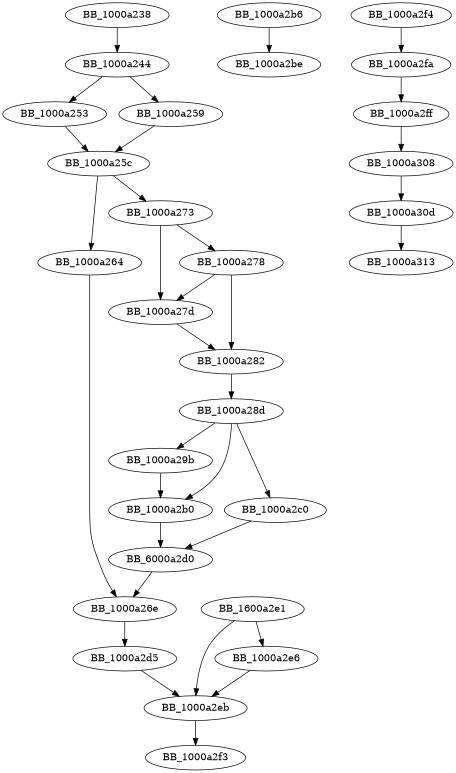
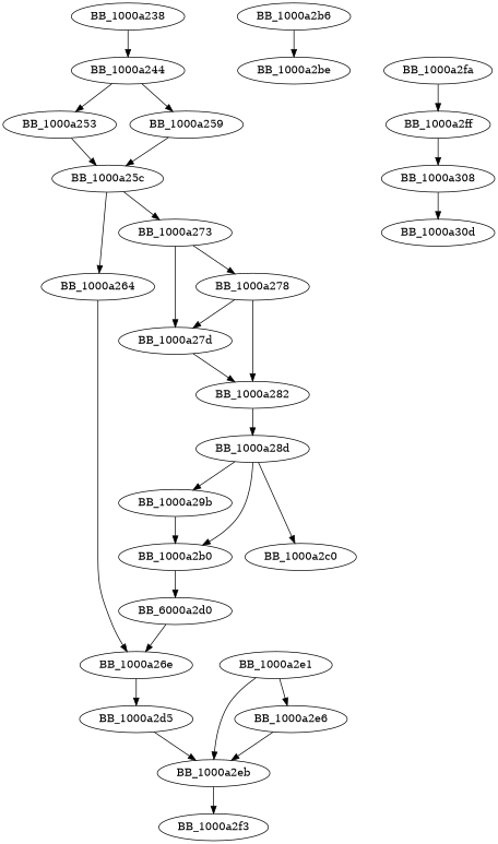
  digraph {
    BB_1000a238
    BB_1000a244
    BB_1000a253
    BB_1000a259
    BB_1000a25c
    BB_1000a264
    BB_1000a273
    BB_1000a26e
    BB_1000a2d5
    BB_1000a278
    BB_1000a27d
    BB_1000a2eb
    BB_1000a282
-   BB_1000a2e1 [label=BB_1600a2e1]
+   BB_1000a2e1
    BB_1000a2e6
    BB_1000a28d
    BB_1000a29b
    BB_1000a2b0
    BB_1000a2c0
    n20 [label=BB_6000a2d0]
    BB_1000a2b6
    BB_1000a2be
    BB_1000a2f3
    BB_1000a2fa
    BB_1000a2ff
    BB_1000a308
-   BB_1000a2f4
    BB_1000a30d
-   BB_1000a313
    BB_1000a238 -> BB_1000a244
    BB_1000a244 -> BB_1000a253
    BB_1000a244 -> BB_1000a259
    BB_1000a253 -> BB_1000a25c
    BB_1000a259 -> BB_1000a25c
    BB_1000a25c -> BB_1000a264
    BB_1000a25c -> BB_1000a273
    BB_1000a264 -> BB_1000a26e
    BB_1000a273 -> BB_1000a278
    BB_1000a273 -> BB_1000a27d
    BB_1000a26e -> BB_1000a2d5
    BB_1000a2d5 -> BB_1000a2eb
    BB_1000a278 -> BB_1000a27d
    BB_1000a278 -> BB_1000a282
    BB_1000a27d -> BB_1000a282
    BB_1000a2eb -> BB_1000a2f3
    BB_1000a282 -> BB_1000a28d
    BB_1000a2e1 -> BB_1000a2eb
    BB_1000a2e1 -> BB_1000a2e6
    BB_1000a2e6 -> BB_1000a2eb
    BB_1000a28d -> BB_1000a29b
    BB_1000a28d -> BB_1000a2b0
    BB_1000a28d -> BB_1000a2c0
    BB_1000a29b -> BB_1000a2b0
    BB_1000a2b0 -> n20
-   BB_1000a2c0 -> n20
    n20 -> BB_1000a26e
    BB_1000a2b6 -> BB_1000a2be
    BB_1000a2fa -> BB_1000a2ff
    BB_1000a2ff -> BB_1000a308
    BB_1000a308 -> BB_1000a30d
-   BB_1000a2f4 -> BB_1000a2fa
-   BB_1000a30d -> BB_1000a313
  }
